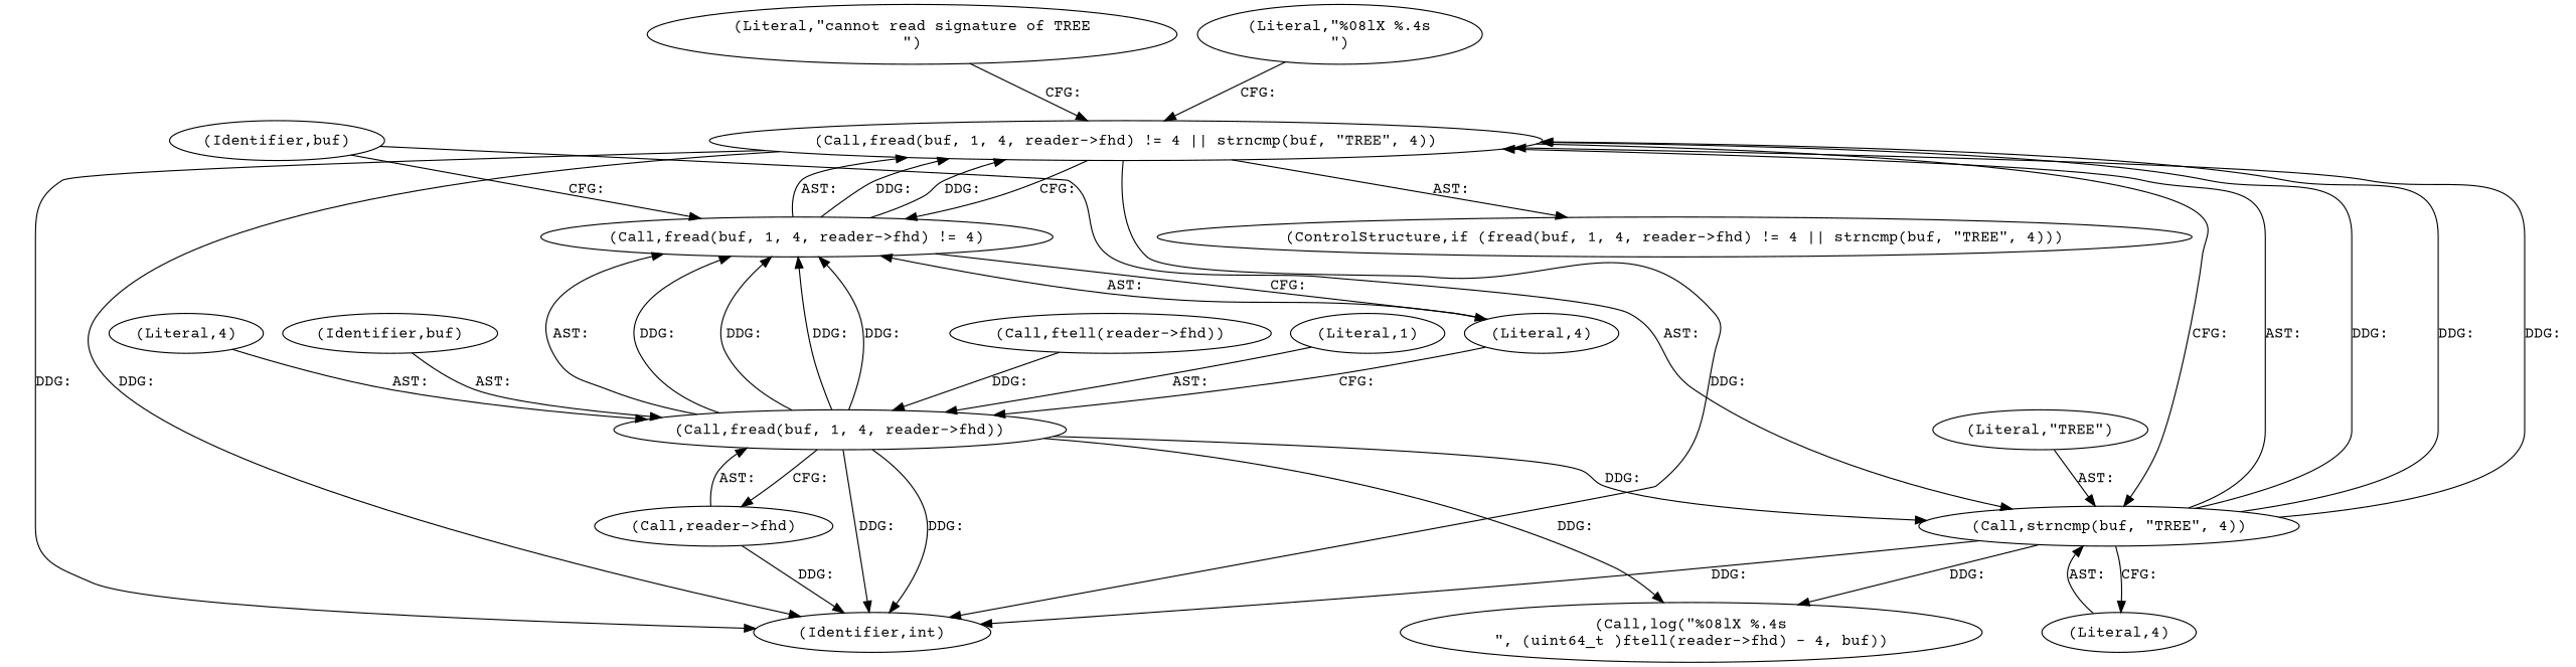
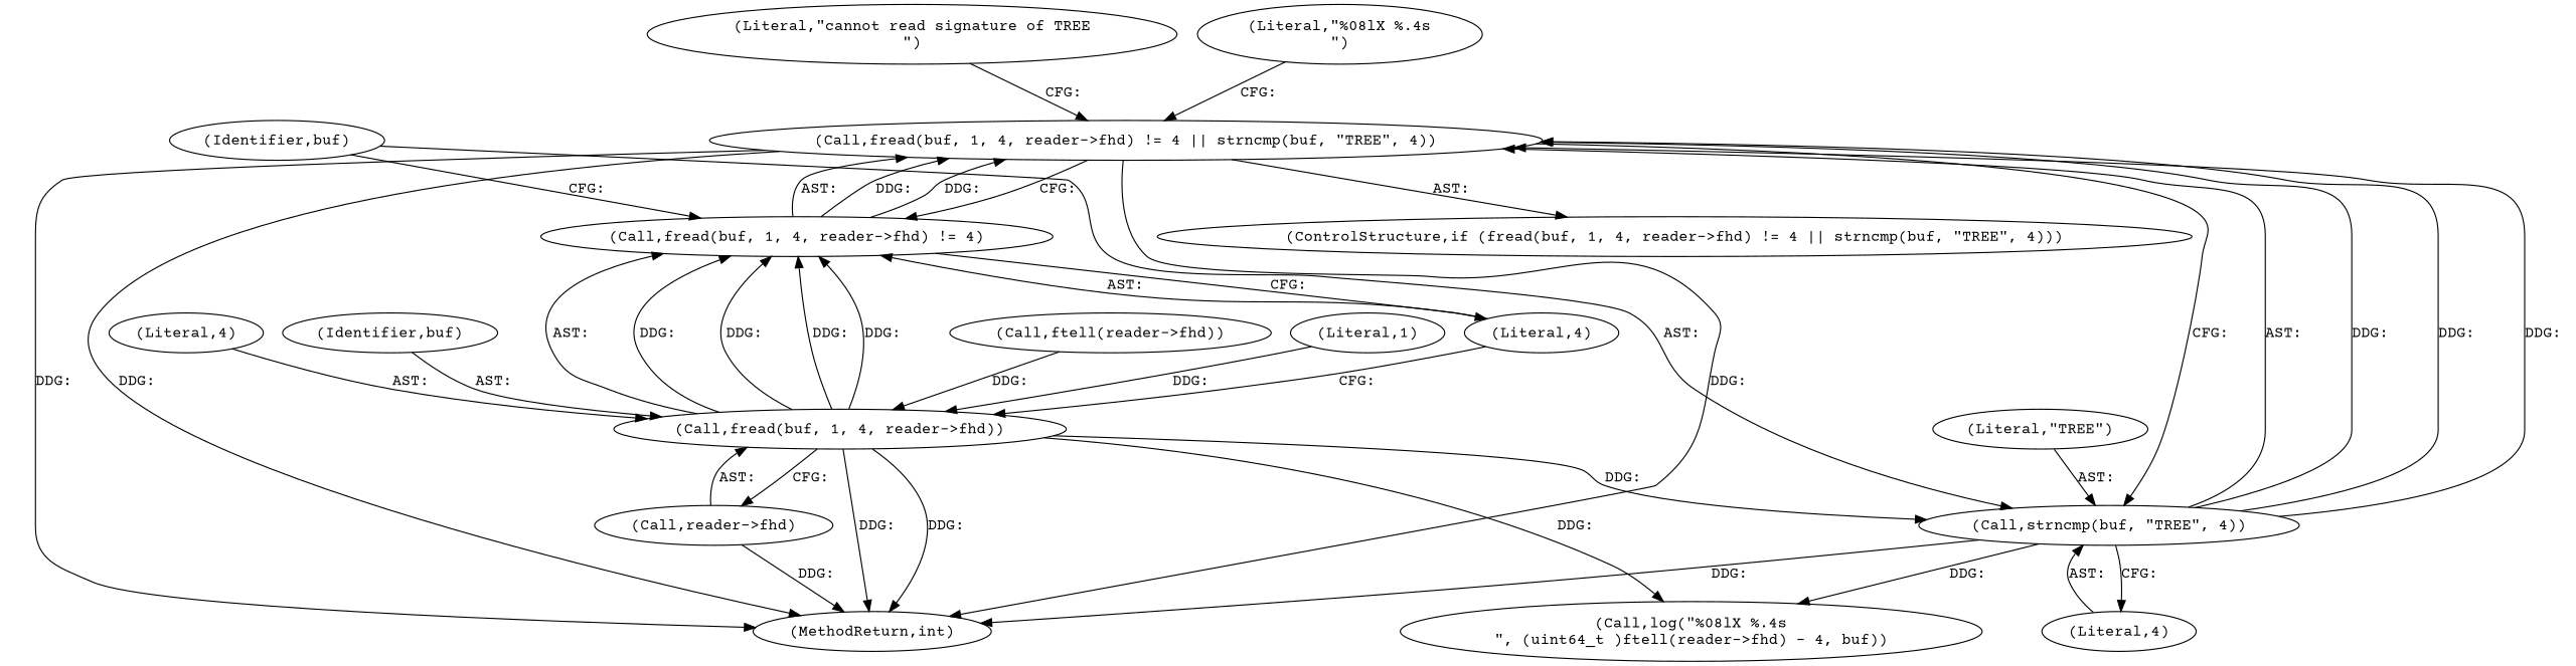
  digraph {
    fontname="Courier Prime"
    node [fontname="Courier Prime"]
    edge [fontname="Courier Prime"]
    n1 [label="(Call,fread(buf, 1, 4, reader->fhd) != 4 || strncmp(buf, \"TREE\", 4))"]
    n2 [label="(Call,fread(buf, 1, 4, reader->fhd) != 4)"]
    n3 [label="(Call,strncmp(buf, \"TREE\", 4))"]
    n4 [label="(ControlStructure,if (fread(buf, 1, 4, reader->fhd) != 4 || strncmp(buf, \"TREE\", 4)))"]
-   n5 [label="(Identifier,int)"]
+   n5 [label="(MethodReturn,int)"]
    n6 [label="(Literal,4)"]
    n7 [label="(Call,log(\"%08lX %.4s\n\", (uint64_t )ftell(reader->fhd) - 4, buf))"]
    n8 [label="(Literal,4)"]
    n9 [label="(Call,fread(buf, 1, 4, reader->fhd))"]
    n10 [label="(Call,reader->fhd)"]
    n11 [label="(Call,ftell(reader->fhd))"]
    n12 [label="(Literal,1)"]
    n13 [label="(Literal,\"cannot read signature of TREE\n\")"]
    n14 [label="(Identifier,buf)"]
    n15 [label="(Literal,4)"]
    n16 [label="(Literal,\"TREE\")"]
    n17 [label="(Literal,\"%08lX %.4s\n\")"]
    n18 [label="(Identifier,buf)"]
    n1 -> n2 [label="CFG: "]
    n1 -> n3 [label="CFG: "]
    n1 -> n4 [label="AST: "]
    n1 -> n5 [label="DDG: "]
    n1 -> n5 [label="DDG: "]
    n1 -> n5 [label="DDG: "]
    n2 -> n1 [label="AST: "]
    n2 -> n1 [label="DDG: "]
    n2 -> n1 [label="DDG: "]
    n2 -> n6 [label="CFG: "]
    n3 -> n1 [label="AST: "]
    n3 -> n1 [label="DDG: "]
    n3 -> n1 [label="DDG: "]
    n3 -> n1 [label="DDG: "]
    n3 -> n5 [label="DDG: "]
    n3 -> n7 [label="DDG: "]
    n3 -> n8 [label="CFG: "]
    n6 -> n2 [label="AST: "]
    n6 -> n9 [label="CFG: "]
    n8 -> n3 [label="AST: "]
    n9 -> n2 [label="AST: "]
    n9 -> n2 [label="DDG: "]
    n9 -> n2 [label="DDG: "]
    n9 -> n2 [label="DDG: "]
    n9 -> n2 [label="DDG: "]
    n9 -> n3 [label="DDG: "]
    n9 -> n5 [label="DDG: "]
    n9 -> n5 [label="DDG: "]
    n9 -> n7 [label="DDG: "]
    n9 -> n10 [label="CFG: "]
    n10 -> n5 [label="DDG: "]
    n10 -> n9 [label="AST: "]
    n11 -> n9 [label="DDG: "]
-   n12 -> n9 [label="AST: "]
+   n12 -> n9 [label="DDG: "]
    n13 -> n1 [label="CFG: "]
    n14 -> n2 [label="CFG: "]
    n14 -> n3 [label="AST: "]
    n15 -> n9 [label="AST: "]
    n16 -> n3 [label="AST: "]
    n17 -> n1 [label="CFG: "]
    n18 -> n9 [label="AST: "]
  }
